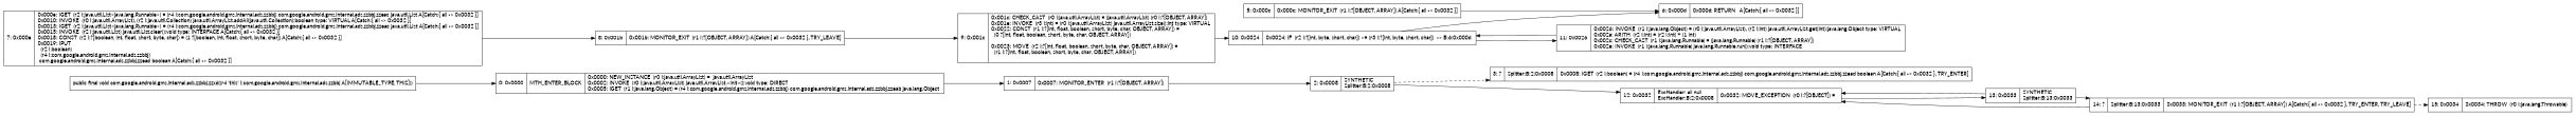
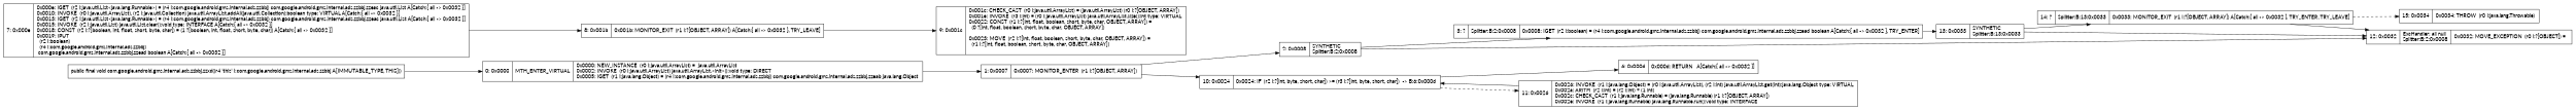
  digraph {
    fontname=Lato
    rankdir=LR
    node [fontname=Lato shape=record]
    edge [fontname=Lato]
-   n1 [label="{0\:\ 0x0000|MTH_ENTER_BLOCK\l|0x0000: NEW_INSTANCE  (r0 I:java.util.ArrayList) =  java.util.ArrayList \l0x0002: INVOKE  (r0 I:java.util.ArrayList) java.util.ArrayList.\<init\>():void type: DIRECT \l0x0005: IGET  (r1 I:java.lang.Object) = (r4 I:com.google.android.gms.internal.ads.zzbbj) com.google.android.gms.internal.ads.zzbbj.zzeab java.lang.Object \l}"]
+   n1 [label="{0\:\ 0x0000|MTH_ENTER_VIRTUAL\l|0x0000: NEW_INSTANCE  (r0 I:java.util.ArrayList) =  java.util.ArrayList \l0x0002: INVOKE  (r0 I:java.util.ArrayList) java.util.ArrayList.\<init\>():void type: DIRECT \l0x0005: IGET  (r1 I:java.lang.Object) = (r4 I:com.google.android.gms.internal.ads.zzbbj) com.google.android.gms.internal.ads.zzbbj.zzeab java.lang.Object \l}"]
    n2 [label="{1\:\ 0x0007|0x0007: MONITOR_ENTER  (r1 I:?[OBJECT, ARRAY]) \l}"]
    n3 [label="{2\:\ 0x0008|SYNTHETIC\lSplitter:B:2:0x0008\l}"]
    n4 [label="{3\:\ ?|Splitter:B:2:0x0008\l|0x0008: IGET  (r2 I:boolean) = (r4 I:com.google.android.gms.internal.ads.zzbbj) com.google.android.gms.internal.ads.zzbbj.zzead boolean A[Catch:\{ all \-\> 0x0032 \}, TRY_ENTER]\l}"]
-   n5 [label="{12\:\ 0x0032|ExcHandler: all null\lExcHandler:B:2:0x0008\l|0x0032: MOVE_EXCEPTION  (r0 I:?[OBJECT]) =  \l}"]
+   n5 [label="{12\:\ 0x0032|ExcHandler: all null\lSplitter:B:2:0x0008\l|0x0032: MOVE_EXCEPTION  (r0 I:?[OBJECT]) =  \l}"]
    n6 [label="{13\:\ 0x0033|SYNTHETIC\lSplitter:B:13:0x0033\l}"]
-   n7 [label="{5\:\ 0x000c|0x000c: MONITOR_EXIT  (r1 I:?[OBJECT, ARRAY]) A[Catch:\{ all \-\> 0x0032 \}]\l}"]
    n8 [label="{6\:\ 0x000d|0x000d: RETURN   A[Catch:\{ all \-\> 0x0032 \}]\l}"]
    n9 [label="{7\:\ 0x000e|0x000e: IGET  (r2 I:java.util.List\<java.lang.Runnable\>) = (r4 I:com.google.android.gms.internal.ads.zzbbj) com.google.android.gms.internal.ads.zzbbj.zzeac java.util.List A[Catch:\{ all \-\> 0x0032 \}]\l0x0010: INVOKE  (r0 I:java.util.ArrayList), (r2 I:java.util.Collection) java.util.ArrayList.addAll(java.util.Collection):boolean type: VIRTUAL A[Catch:\{ all \-\> 0x0032 \}]\l0x0013: IGET  (r2 I:java.util.List\<java.lang.Runnable\>) = (r4 I:com.google.android.gms.internal.ads.zzbbj) com.google.android.gms.internal.ads.zzbbj.zzeac java.util.List A[Catch:\{ all \-\> 0x0032 \}]\l0x0015: INVOKE  (r2 I:java.util.List) java.util.List.clear():void type: INTERFACE A[Catch:\{ all \-\> 0x0032 \}]\l0x0018: CONST  (r2 I:?[boolean, int, float, short, byte, char]) = (1 ?[boolean, int, float, short, byte, char]) A[Catch:\{ all \-\> 0x0032 \}]\l0x0019: IPUT  \l  (r2 I:boolean)\l  (r4 I:com.google.android.gms.internal.ads.zzbbj)\l com.google.android.gms.internal.ads.zzbbj.zzead boolean A[Catch:\{ all \-\> 0x0032 \}]\l}"]
    n10 [label="{8\:\ 0x001b|0x001b: MONITOR_EXIT  (r1 I:?[OBJECT, ARRAY]) A[Catch:\{ all \-\> 0x0032 \}, TRY_LEAVE]\l}"]
    n11 [label="{9\:\ 0x001c|0x001c: CHECK_CAST  (r0 I:java.util.ArrayList) = (java.util.ArrayList) (r0 I:?[OBJECT, ARRAY]) \l0x001e: INVOKE  (r3 I:int) = (r0 I:java.util.ArrayList) java.util.ArrayList.size():int type: VIRTUAL \l0x0022: CONST  (r1 I:?[int, float, boolean, short, byte, char, OBJECT, ARRAY]) = \l  (0 ?[int, float, boolean, short, byte, char, OBJECT, ARRAY])\l \l0x0023: MOVE  (r2 I:?[int, float, boolean, short, byte, char, OBJECT, ARRAY]) = \l  (r1 I:?[int, float, boolean, short, byte, char, OBJECT, ARRAY])\l \l}"]
    n12 [label="{10\:\ 0x0024|0x0024: IF  (r2 I:?[int, byte, short, char]) \>= (r3 I:?[int, byte, short, char])  \-\> B:6:0x000d \l}"]
    n13 [label="{11\:\ 0x0026|0x0026: INVOKE  (r1 I:java.lang.Object) = (r0 I:java.util.ArrayList), (r2 I:int) java.util.ArrayList.get(int):java.lang.Object type: VIRTUAL \l0x002a: ARITH  (r2 I:int) = (r2 I:int) + (1 int) \l0x002c: CHECK_CAST  (r1 I:java.lang.Runnable) = (java.lang.Runnable) (r1 I:?[OBJECT, ARRAY]) \l0x002e: INVOKE  (r1 I:java.lang.Runnable) java.lang.Runnable.run():void type: INTERFACE \l}"]
    n14 [label="{14\:\ ?|Splitter:B:13:0x0033\l|0x0033: MONITOR_EXIT  (r1 I:?[OBJECT, ARRAY]) A[Catch:\{ all \-\> 0x0032 \}, TRY_ENTER, TRY_LEAVE]\l}"]
    n15 [label="{15\:\ 0x0034|0x0034: THROW  (r0 I:java.lang.Throwable) \l}"]
    n16 [label="{public final void com.google.android.gms.internal.ads.zzbbj.zzxd((r4 'this' I:com.google.android.gms.internal.ads.zzbbj A[IMMUTABLE_TYPE, THIS])) }"]
    n1 -> n2
    n2 -> n3
-   n3 -> n4 [style=dashed]
+   n3 -> n4
    n3 -> n5
-   n5 -> n6
+   n4 -> n6
    n6 -> n5
    n6 -> n14
-   n7 -> n8
    n9 -> n10
    n10 -> n11
-   n11 -> n12
+   n2 -> n12
    n12 -> n8
-   n12 -> n13 [style=solid]
+   n12 -> n13 [style=dashed]
    n13 -> n12
    n14 -> n5
    n14 -> n15 [style=dashed]
    n16 -> n1
  }
